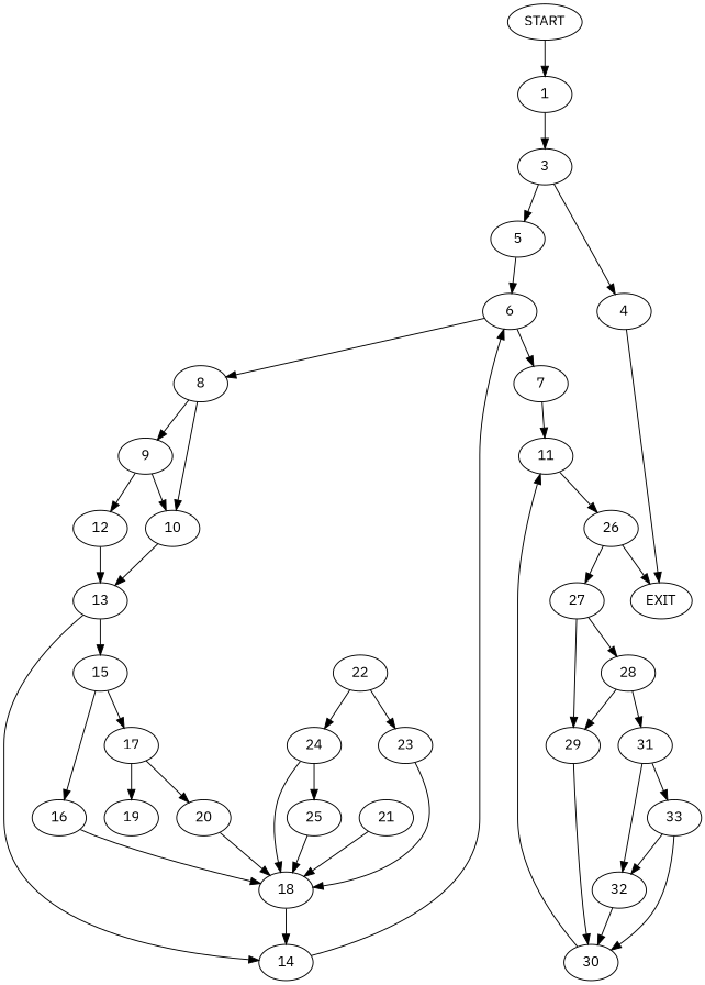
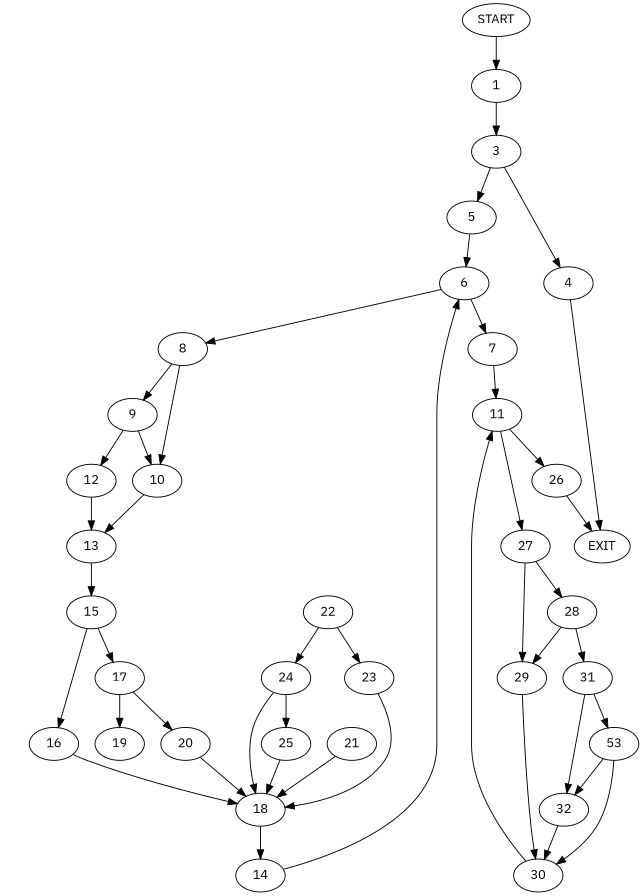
  digraph {
    fontname="IBM Plex Sans"
    node [fontname="IBM Plex Sans"]
    edge [fontname="IBM Plex Sans"]
    n1 [label=START]
    1
    3
    n4 [label=EXIT]
    4
    5
    6
    7
    8
    11
    9
    10
    26
    27
    12
    13
    14
    15
    28
    29
    16
    17
    18
    19
    20
    21
    22
    23
    24
    25
    31
    30
    32
-   33
+   33 [label=53]
    n1 -> 1
    1 -> 3
    3 -> 4
    3 -> 5
    4 -> n4
    5 -> 6
    6 -> 7
    6 -> 8
    7 -> 11
    8 -> 9
    8 -> 10
    11 -> 26
-   26 -> 27
+   11 -> 27
    9 -> 10
    9 -> 12
    10 -> 13
    26 -> n4
    27 -> 28
    27 -> 29
    12 -> 13
-   13 -> 14
    13 -> 15
    14 -> 6
    15 -> 16
    15 -> 17
    28 -> 29
    28 -> 31
    29 -> 30
    16 -> 18
    17 -> 19
    17 -> 20
    18 -> 14
    20 -> 18
    21 -> 18
    22 -> 23
    22 -> 24
    23 -> 18
    24 -> 18
    24 -> 25
    25 -> 18
    31 -> 32
    31 -> 33
    30 -> 11
    32 -> 30
    33 -> 30
    33 -> 32
  }
